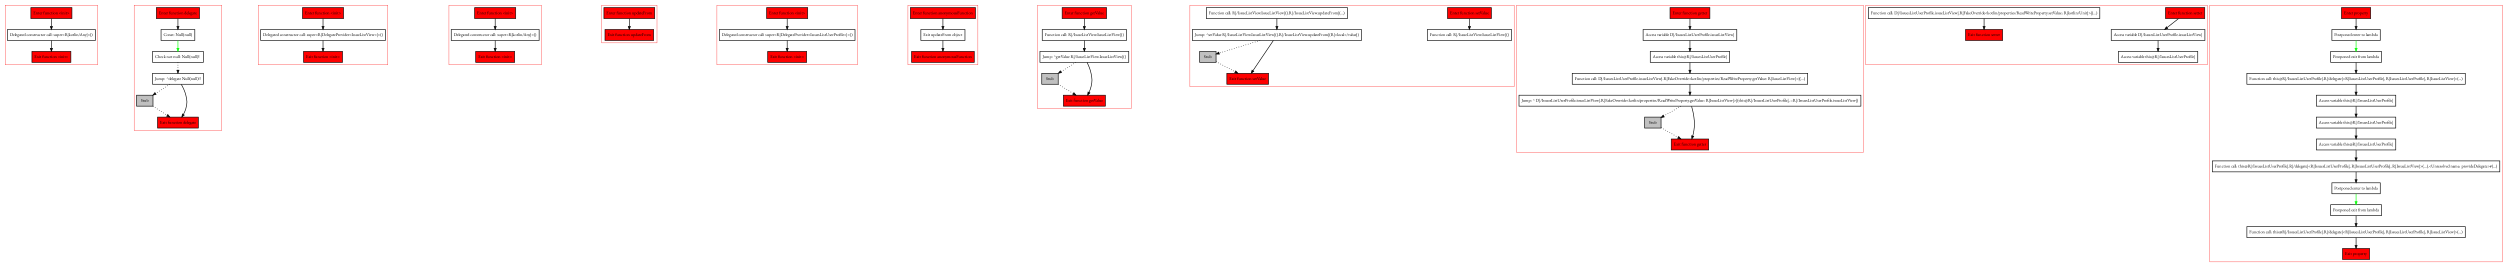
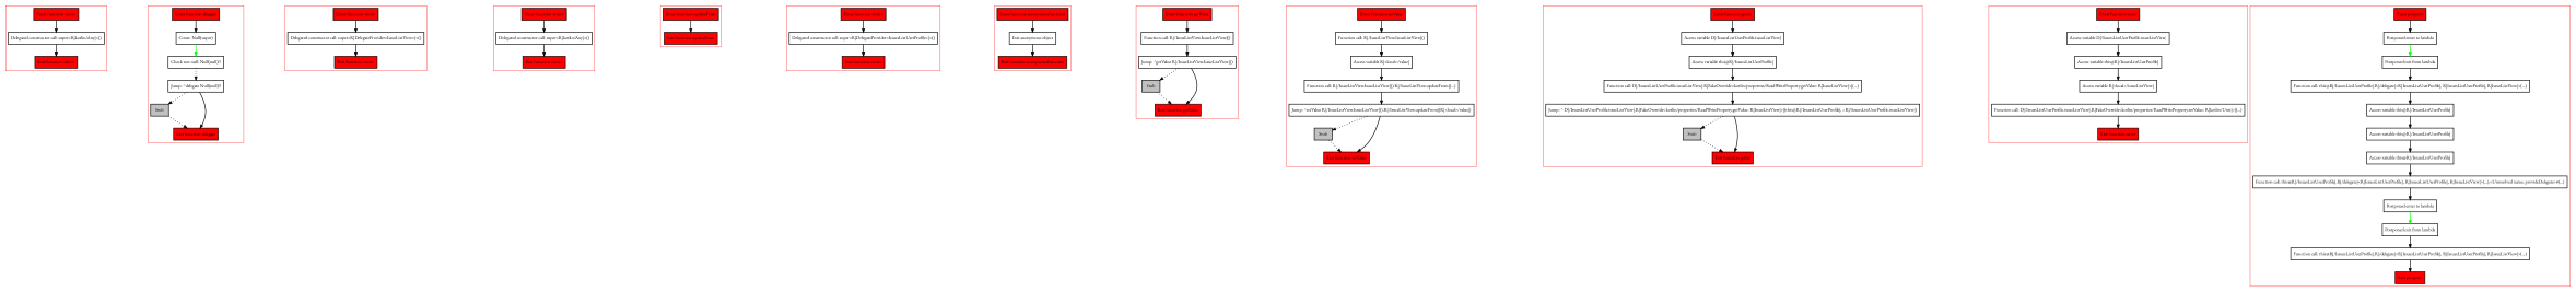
  digraph {
    fontname="EB Garamond"
    nodesep=3
    node [fontname="EB Garamond" penwidth=2 shape=box]
    edge [fontname="EB Garamond" penwidth=2]
    n1 [fillcolor=red label="Enter function <init>" style=filled]
    n2 [label="Delegated constructor call: super<R|kotlin/Any|>()"]
    n3 [fillcolor=red label="Exit function <init>" style=filled]
    n4 [fillcolor=red label="Enter function delegate" style=filled]
-   n5 [label="Const: Null(null)"]
+   n5 [label="Const: Null(super)"]
    n6 [label="Check not null: Null(null)!!"]
    n7 [label="Jump: ^delegate Null(null)!!"]
    n8 [fillcolor=gray label=Stub style=filled]
    n9 [fillcolor=red label="Exit function delegate" style=filled]
    n10 [fillcolor=red label="Enter function <init>" style=filled]
    n11 [label="Delegated constructor call: super<R|DelegateProvider<IssueListView>|>()"]
    n12 [fillcolor=red label="Exit function <init>" style=filled]
    n13 [fillcolor=red label="Enter function <init>" style=filled]
    n14 [label="Delegated constructor call: super<R|kotlin/Any|>()"]
    n15 [fillcolor=red label="Exit function <init>" style=filled]
    n16 [fillcolor=red label="Enter function updateFrom" style=filled]
    n17 [fillcolor=red label="Exit function updateFrom" style=filled]
    n18 [fillcolor=red label="Enter function <init>" style=filled]
    n19 [label="Delegated constructor call: super<R|DelegateProvider<IssuesListUserProfile>|>()"]
    n20 [fillcolor=red label="Exit function <init>" style=filled]
    n21 [fillcolor=red label="Enter function anonymousFunction" style=filled]
-   n22 [label="Exit updateFrom object"]
+   n22 [label="Exit anonymous object"]
    n23 [fillcolor=red label="Exit function anonymousFunction" style=filled]
    n24 [fillcolor=red label="Enter function getValue" style=filled]
    n25 [label="Function call: R|/IssueListView.IssueListView|()"]
    n26 [label="Jump: ^getValue R|/IssueListView.IssueListView|()"]
    n27 [fillcolor=gray label=Stub style=filled]
    n28 [fillcolor=red label="Exit function getValue" style=filled]
    n29 [fillcolor=red label="Enter function setValue" style=filled]
    n30 [label="Function call: R|/IssueListView.IssueListView|()"]
+   n31 [label="Access variable R|<local>/value|"]
    n32 [label="Function call: R|/IssueListView.IssueListView|().R|/IssueListView.updateFrom|(...)"]
    n33 [label="Jump: ^setValue R|/IssueListView.IssueListView|().R|/IssueListView.updateFrom|(R|<local>/value|)"]
    n34 [fillcolor=gray label=Stub style=filled]
    n35 [fillcolor=red label="Exit function setValue" style=filled]
    n36 [fillcolor=red label="Enter function getter" style=filled]
    n37 [label="Access variable D|/IssuesListUserProfile.issueListView|"]
    n38 [label="Access variable this@R|/IssuesListUserProfile|"]
    n39 [label="Function call: D|/IssuesListUserProfile.issueListView|.R|FakeOverride<kotlin/properties/ReadWriteProperty.getValue: R|IssueListView|>|(...)"]
    n40 [label="Jump: ^ D|/IssuesListUserProfile.issueListView|.R|FakeOverride<kotlin/properties/ReadWriteProperty.getValue: R|IssueListView|>|(this@R|/IssuesListUserProfile|, ::R|/IssuesListUserProfile.issueListView|)"]
    n41 [fillcolor=gray label=Stub style=filled]
    n42 [fillcolor=red label="Exit function getter" style=filled]
    n43 [fillcolor=red label="Enter function setter" style=filled]
    n44 [label="Access variable D|/IssuesListUserProfile.issueListView|"]
    n45 [label="Access variable this@R|/IssuesListUserProfile|"]
+   n46 [label="Access variable R|<local>/issueListView|"]
    n47 [label="Function call: D|/IssuesListUserProfile.issueListView|.R|FakeOverride<kotlin/properties/ReadWriteProperty.setValue: R|kotlin/Unit|>|(...)"]
    n48 [fillcolor=red label="Exit function setter" style=filled]
    n49 [fillcolor=red label="Enter property" style=filled]
    n50 [label="Postponed enter to lambda"]
    n51 [label="Postponed exit from lambda"]
    n52 [label="Function call: this@R|/IssuesListUserProfile|.R|/delegate|<R|IssuesListUserProfile|, R|IssuesListUserProfile|, R|IssueListView|>(...)"]
    n53 [label="Access variable this@R|/IssuesListUserProfile|"]
    n54 [label="Access variable this@R|/IssuesListUserProfile|"]
    n55 [label="Access variable this@R|/IssuesListUserProfile|"]
    n56 [label="Function call: this@R|/IssuesListUserProfile|.R|/delegate|<R|IssuesListUserProfile|, R|IssuesListUserProfile|, R|IssueListView|>(...).<Unresolved name: provideDelegate>#(...)"]
    n57 [label="Postponed enter to lambda"]
    n58 [label="Postponed exit from lambda"]
    n59 [label="Function call: this@R|/IssuesListUserProfile|.R|/delegate|<R|IssuesListUserProfile|, R|IssuesListUserProfile|, R|IssueListView|>(...)"]
    n60 [fillcolor=red label="Exit property" style=filled]
    subgraph cluster_1 {
      color=red
      n1
      n2
      n3
    }
    subgraph cluster_2 {
      color=red
      n4
      n5
      n6
      n7
      n8
      n9
    }
    subgraph cluster_3 {
      color=red
      n10
      n11
      n12
    }
    subgraph cluster_4 {
      color=red
      n13
      n14
      n15
    }
    subgraph cluster_5 {
      color=red
      n16
      n17
    }
    subgraph cluster_6 {
      color=red
      n18
      n19
      n20
    }
    subgraph cluster_7 {
      color=red
      n21
      n22
      n23
    }
    subgraph cluster_8 {
      color=red
      n24
      n25
      n26
      n27
      n28
    }
    subgraph cluster_9 {
      color=red
      n29
      n30
+     n31
      n32
      n33
      n34
      n35
    }
    subgraph cluster_10 {
      color=red
      n36
      n37
      n38
      n39
      n40
      n41
      n42
    }
    subgraph cluster_11 {
      color=red
      n43
      n44
      n45
+     n46
      n47
      n48
    }
    subgraph cluster_12 {
      color=red
      n49
      n50
      n51
      n52
      n53
      n54
      n55
      n56
      n57
      n58
      n59
      n60
    }
    n1 -> n2
    n2 -> n3
    n4 -> n5
    n5 -> n6 [color=green]
    n6 -> n7 [style=dotted]
    n7 -> n8 [style=dotted]
    n7 -> n9
    n8 -> n9 [style=dotted]
    n10 -> n11
    n11 -> n12
    n13 -> n14
    n14 -> n15
    n16 -> n17
    n18 -> n19
    n19 -> n20
    n21 -> n22
    n22 -> n23
    n24 -> n25
    n25 -> n26
    n26 -> n27 [style=dotted]
    n26 -> n28
    n27 -> n28 [style=dotted]
    n29 -> n30
+   n30 -> n31
+   n31 -> n32
    n32 -> n33
    n33 -> n34 [style=dotted]
    n33 -> n35
    n34 -> n35 [style=dotted]
    n36 -> n37
    n37 -> n38
    n38 -> n39
    n39 -> n40
    n40 -> n41 [style=dotted]
    n40 -> n42
    n41 -> n42 [style=dotted]
    n43 -> n44
    n44 -> n45
+   n45 -> n46
+   n46 -> n47
    n47 -> n48
    n49 -> n50
    n50 -> n51 [color=green]
    n51 -> n52
    n52 -> n53
    n53 -> n54
    n54 -> n55
    n55 -> n56
    n56 -> n57
    n57 -> n58 [color=green]
    n58 -> n59
    n59 -> n60
  }
